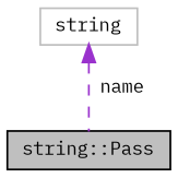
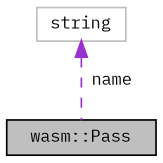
  digraph {
    fontname="IBM Plex Mono"
    node [fontname="IBM Plex Mono" fontsize=10 shape=record style=filled]
-   n1 [color=black fillcolor=grey75 fontcolor=black height=0.2 label="string::Pass" width=0.4]
+   n1 [color=black fillcolor=grey75 fontcolor=black height=0.2 label="wasm::Pass" width=0.4]
    n2 [color=grey75 fillcolor=white height=0.2 label=string width=0.4]
    n2 -> n1 [color=darkorchid3 dir=back fontname="IBM Plex Mono" fontsize=10 label=" name" labelfontname=Helvetica labelfontsize=10 style=dashed]
  }
